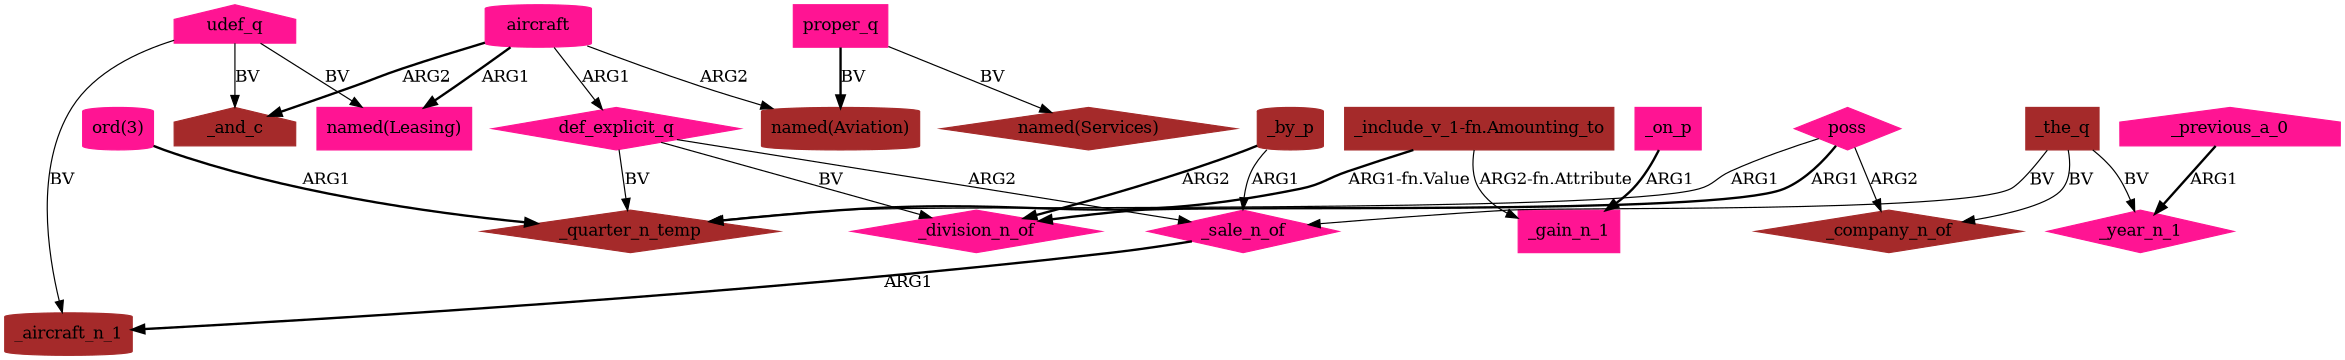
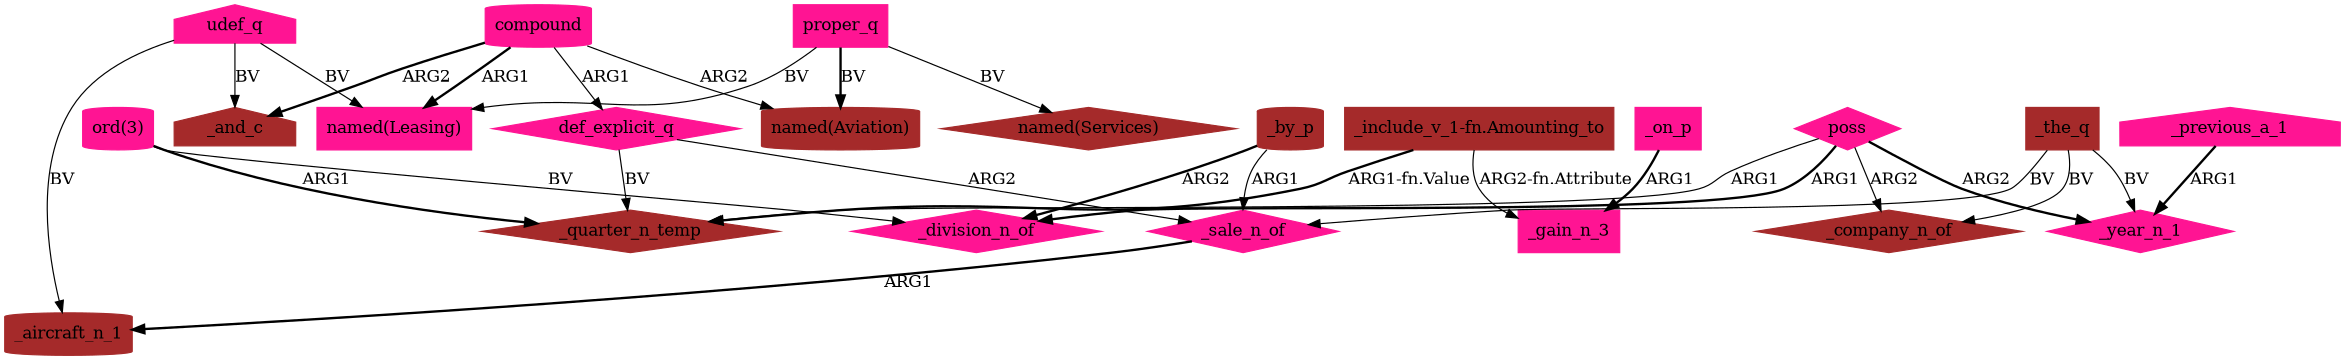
  digraph {
    node [color=deeppink shape=diamond style=filled]
    edge [style=solid]
    "ord(3)" [shape=cylinder]
    _quarter_n_temp [color=brown]
    _on_p [shape=box]
-   _gain_n_1 [shape=box]
+   _gain_n_1 [shape=box label=_gain_n_3]
    _aircraft_n_1 [color=brown shape=cylinder]
    _sale_n_of
    def_explicit_q
    _division_n_of
-   compound [shape=cylinder label=aircraft]
+   compound [shape=cylinder]
    "named(Leasing)" [shape=box]
    _and_c [color=brown shape=house]
    "named(Aviation)" [color=brown shape=cylinder]
    "_include_v_1-fn.Amounting_to" [color=brown shape=box]
    poss
    _year_n_1
    _company_n_of [color=brown]
-   _previous_a_1 [shape=house label=_previous_a_0]
+   _previous_a_1 [shape=house]
    udef_q [shape=house]
    _the_q [color=brown shape=box]
    proper_q [shape=box]
    "named(Services)" [color=brown]
    _by_p [color=brown shape=cylinder]
    "ord(3)" -> _quarter_n_temp [label=ARG1 style=bold]
    _on_p -> _gain_n_1 [label=ARG1 style=bold]
    _sale_n_of -> _aircraft_n_1 [label=ARG1 style=bold]
    def_explicit_q -> _quarter_n_temp [label=BV]
    def_explicit_q -> _sale_n_of [label=ARG2]
-   def_explicit_q -> _division_n_of [label=BV]
+   "ord(3)" -> _division_n_of [label=BV]
    compound -> def_explicit_q [label=ARG1]
    compound -> "named(Leasing)" [label=ARG1 style=bold]
    compound -> _and_c [label=ARG2 style=bold]
    compound -> "named(Aviation)" [label=ARG2]
    "_include_v_1-fn.Amounting_to" -> _quarter_n_temp [label="ARG1-fn.Value" style=bold]
    "_include_v_1-fn.Amounting_to" -> _gain_n_1 [label="ARG2-fn.Attribute"]
    poss -> _quarter_n_temp [label=ARG1]
    poss -> _division_n_of [label=ARG1 style=bold]
+   poss -> _year_n_1 [label=ARG2 style=bold]
    poss -> _company_n_of [label=ARG2]
    _previous_a_1 -> _year_n_1 [label=ARG1 style=bold]
    udef_q -> _aircraft_n_1 [label=BV]
    udef_q -> "named(Leasing)" [label=BV]
    udef_q -> _and_c [label=BV]
    _the_q -> _sale_n_of [label=BV]
    _the_q -> _year_n_1 [label=BV]
    _the_q -> _company_n_of [label=BV]
+   proper_q -> "named(Leasing)" [label=BV]
    proper_q -> "named(Aviation)" [label=BV style=bold]
    proper_q -> "named(Services)" [label=BV]
    _by_p -> _sale_n_of [label=ARG1]
    _by_p -> _division_n_of [label=ARG2 style=bold]
  }
